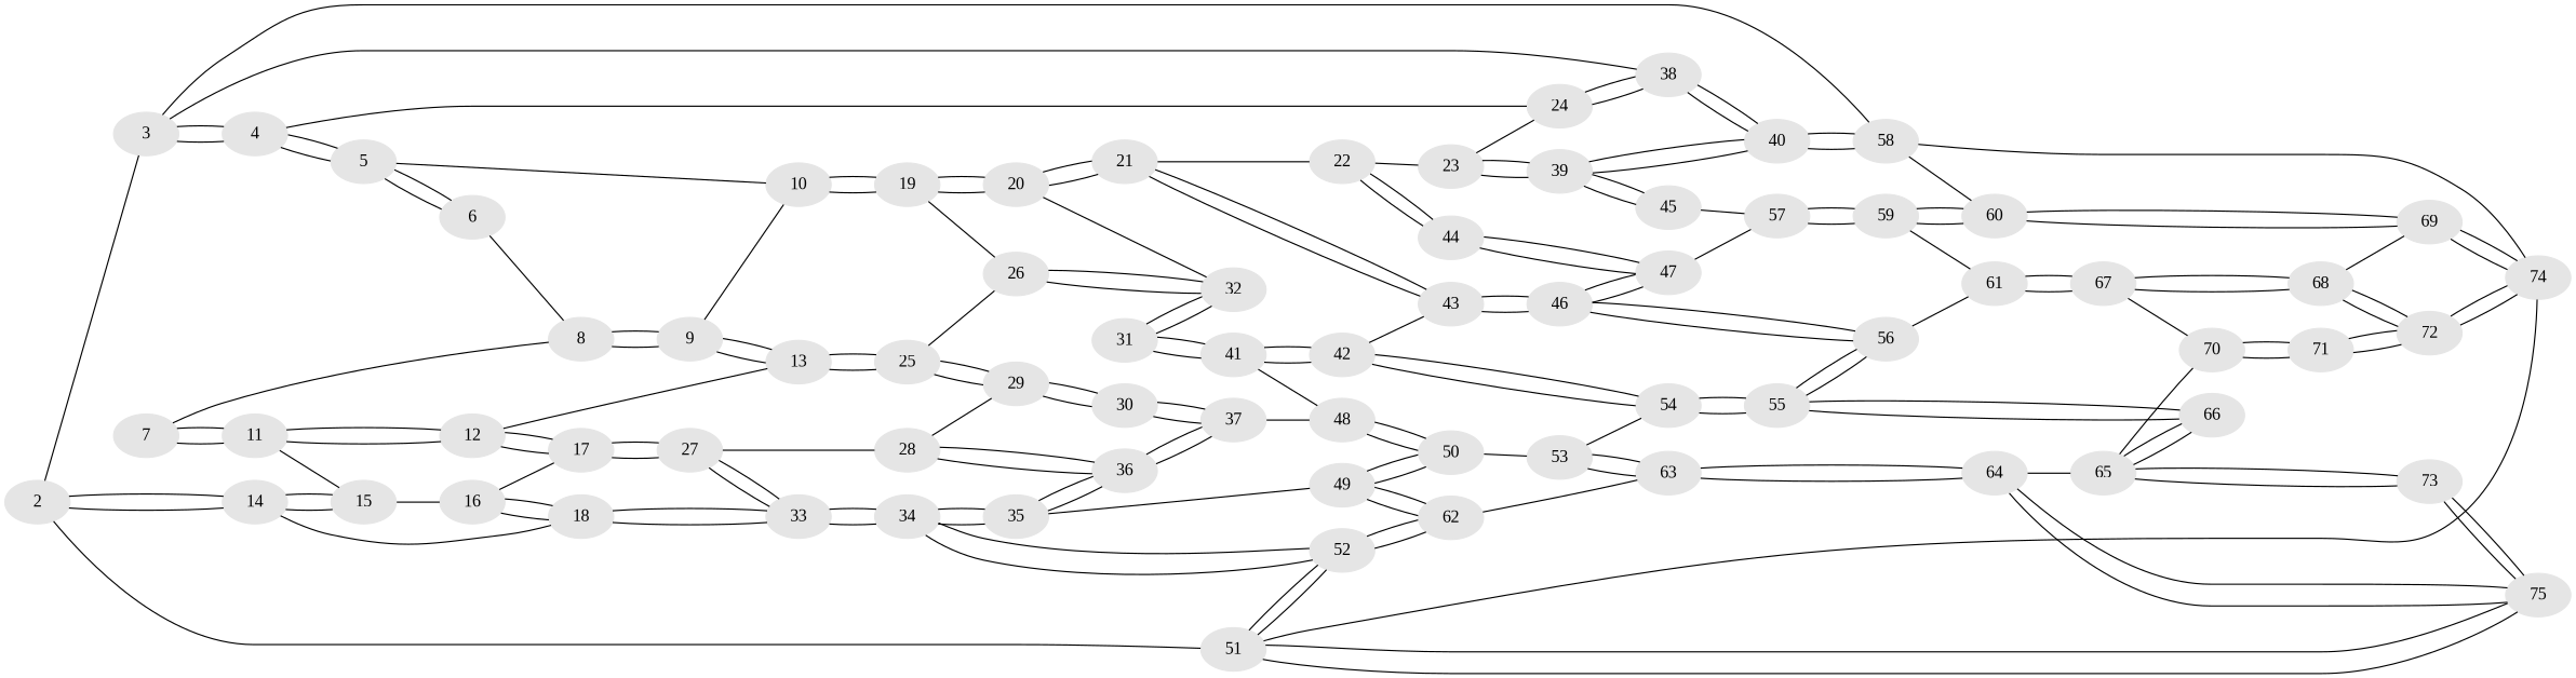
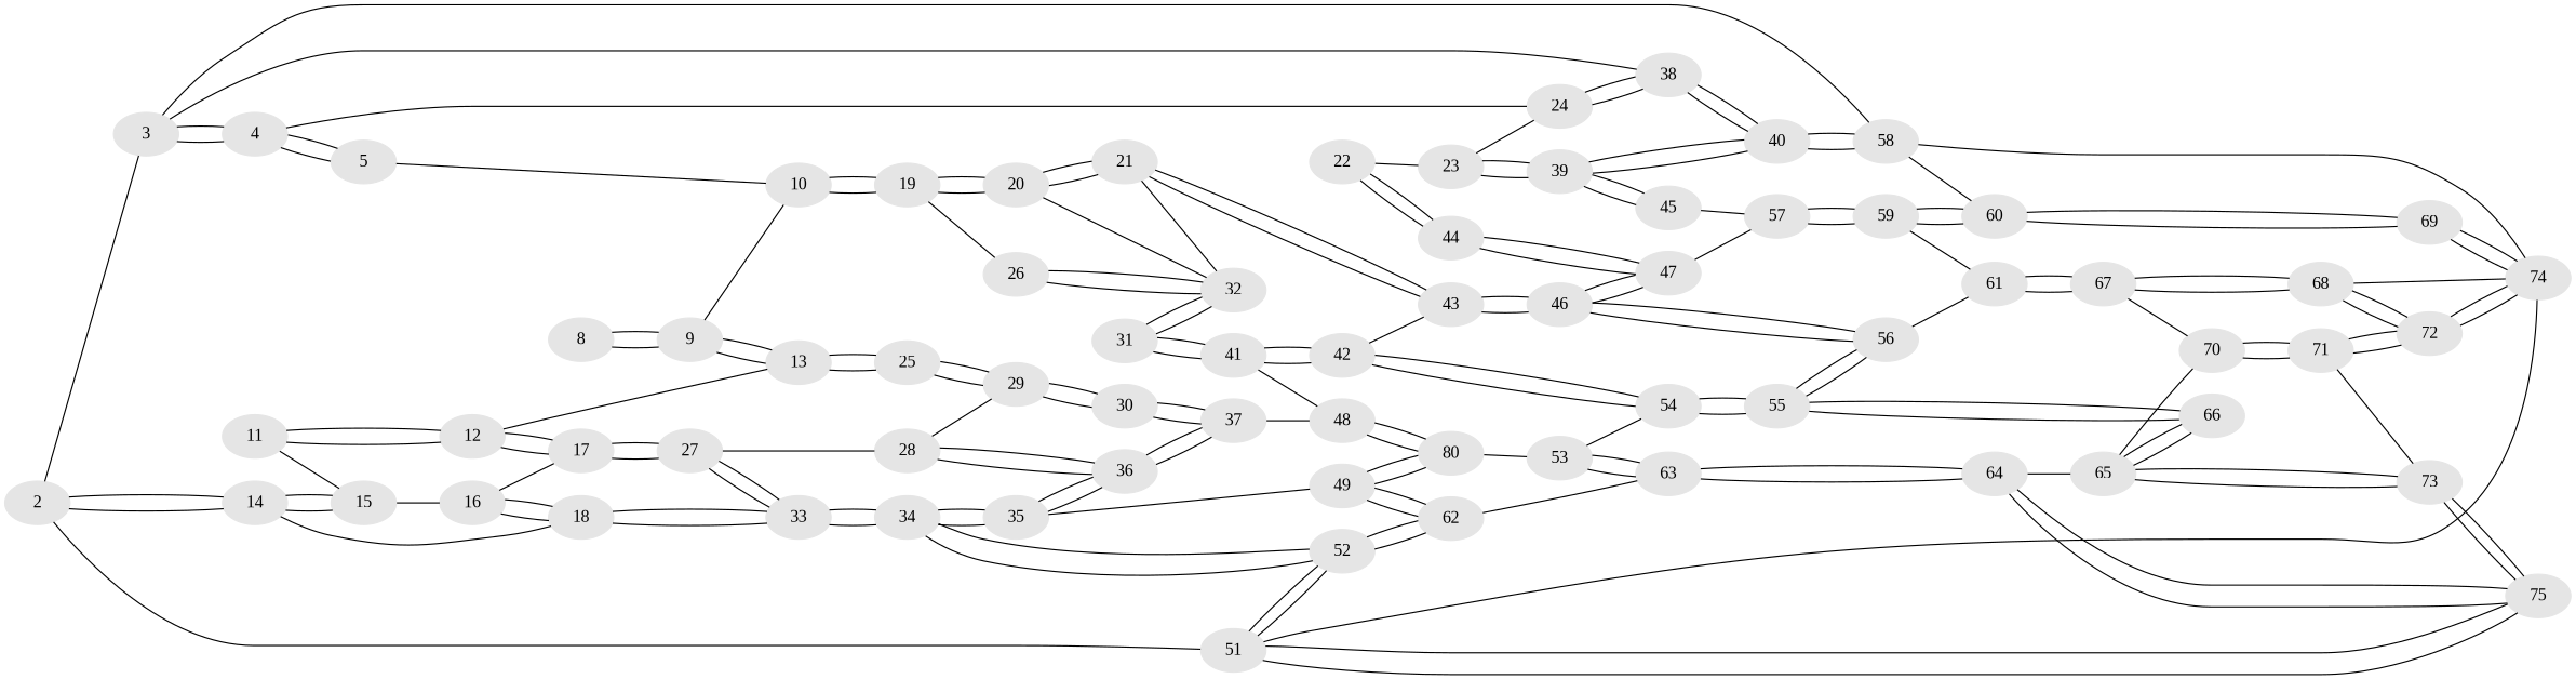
  graph {
    fontname="Liberation Serif"
    rankdir=LR
    node [color=gray90 fontname="Liberation Serif" style=filled]
    edge [fontname="Liberation Serif"]
    2
    3
    14
    51
-   7
    8
    11
    4
    38
    58
    15
    18
    52
    74
    75
    5
    24
    40
    60
-   6
    10
    19
    9
    12
    13
    25
    20
    26
    17
    16
    27
    29
    33
    28
    34
    21
    32
    22
    43
    23
    44
    46
    39
    47
    45
    30
    36
    37
    31
    41
    48
    42
    35
    49
    62
-   50
+   50 [label=80]
    57
    54
    55
    56
    59
    61
    53
    63
    64
    66
    67
    69
    70
    68
    65
    73
    71
    72
    2 -- 3
    2 -- 14
    2 -- 14
    2 -- 51
    3 -- 4
    3 -- 4
    3 -- 38
    3 -- 58
    14 -- 15
    14 -- 15
    14 -- 18
    51 -- 52
    51 -- 52
    51 -- 74
    51 -- 75
    51 -- 75
-   7 -- 8
-   7 -- 11
-   7 -- 11
    8 -- 9
    8 -- 9
    11 -- 15
    11 -- 12
    11 -- 12
    4 -- 5
    4 -- 5
    4 -- 24
    38 -- 40
    38 -- 40
    58 -- 74
    58 -- 60
    15 -- 16
    18 -- 33
    18 -- 33
    52 -- 62
    52 -- 62
-   5 -- 6
-   5 -- 6
    5 -- 10
    24 -- 38
    24 -- 38
    40 -- 58
    40 -- 58
    60 -- 69
    60 -- 69
-   6 -- 8
    10 -- 19
    10 -- 19
    19 -- 20
    19 -- 20
    19 -- 26
    9 -- 10
    9 -- 13
    9 -- 13
    12 -- 13
    12 -- 17
    12 -- 17
    13 -- 25
    13 -- 25
-   25 -- 26
    25 -- 29
    25 -- 29
    20 -- 21
    20 -- 21
    20 -- 32
    26 -- 32
    26 -- 32
    17 -- 27
    17 -- 27
    16 -- 18
    16 -- 18
    16 -- 17
    27 -- 33
    27 -- 33
    27 -- 28
    29 -- 30
    29 -- 30
    33 -- 34
    33 -- 34
    28 -- 29
    28 -- 36
    28 -- 36
    34 -- 52
    34 -- 52
    34 -- 35
    34 -- 35
-   21 -- 22
+   21 -- 32
    21 -- 43
    21 -- 43
    22 -- 23
    22 -- 44
    22 -- 44
    43 -- 46
    43 -- 46
    23 -- 24
    23 -- 39
    23 -- 39
    44 -- 47
    44 -- 47
    46 -- 47
    46 -- 47
    46 -- 56
    46 -- 56
    39 -- 40
    39 -- 40
    39 -- 45
    39 -- 45
    47 -- 57
    45 -- 57
    30 -- 37
    30 -- 37
    36 -- 37
    36 -- 37
    37 -- 48
    31 -- 32
    31 -- 32
    31 -- 41
    31 -- 41
    41 -- 48
    41 -- 42
    41 -- 42
    48 -- 50
    48 -- 50
    42 -- 43
    42 -- 54
    42 -- 54
    35 -- 36
    35 -- 36
    35 -- 49
    49 -- 62
    49 -- 62
    49 -- 50
    49 -- 50
    62 -- 63
    50 -- 53
    57 -- 59
    57 -- 59
    54 -- 55
    54 -- 55
    55 -- 56
    55 -- 56
    55 -- 66
    55 -- 66
    56 -- 61
    59 -- 60
    59 -- 60
    59 -- 61
    61 -- 67
    61 -- 67
    53 -- 54
    53 -- 63
    53 -- 63
    63 -- 64
    63 -- 64
    64 -- 75
    64 -- 75
    64 -- 65
    67 -- 70
    67 -- 68
    67 -- 68
    69 -- 74
    69 -- 74
    70 -- 71
    70 -- 71
-   68 -- 69
+   68 -- 74
    68 -- 72
    68 -- 72
    65 -- 66
    65 -- 66
    65 -- 70
    65 -- 73
    65 -- 73
    73 -- 75
    73 -- 75
+   71 -- 73
    71 -- 72
    71 -- 72
    72 -- 74
    72 -- 74
  }
